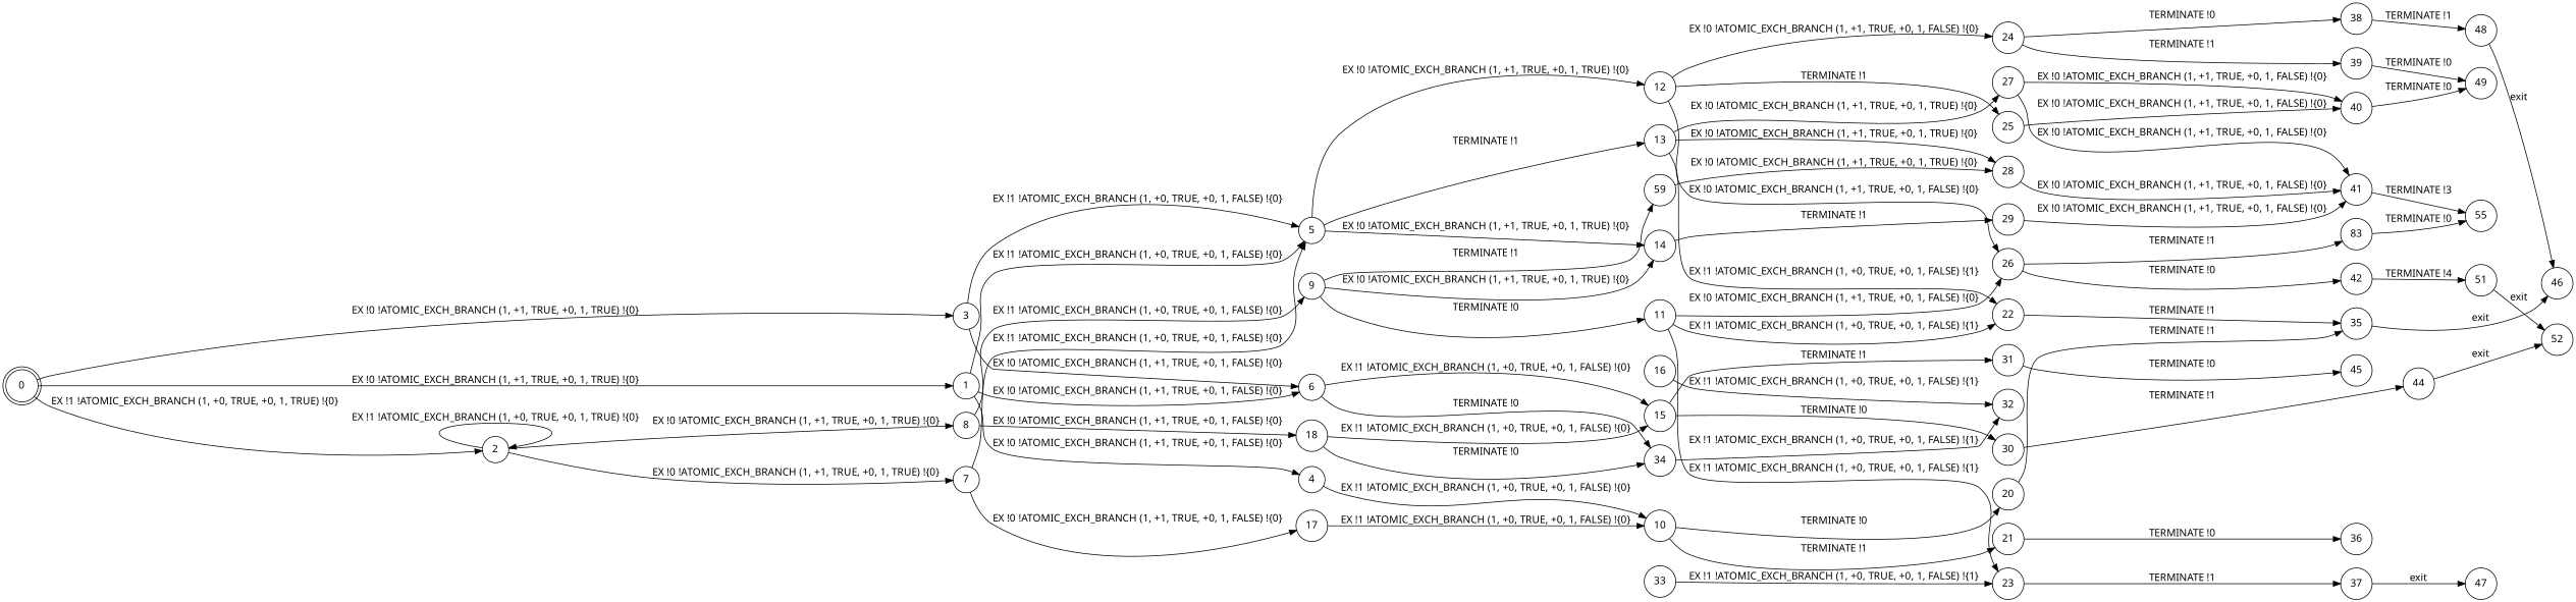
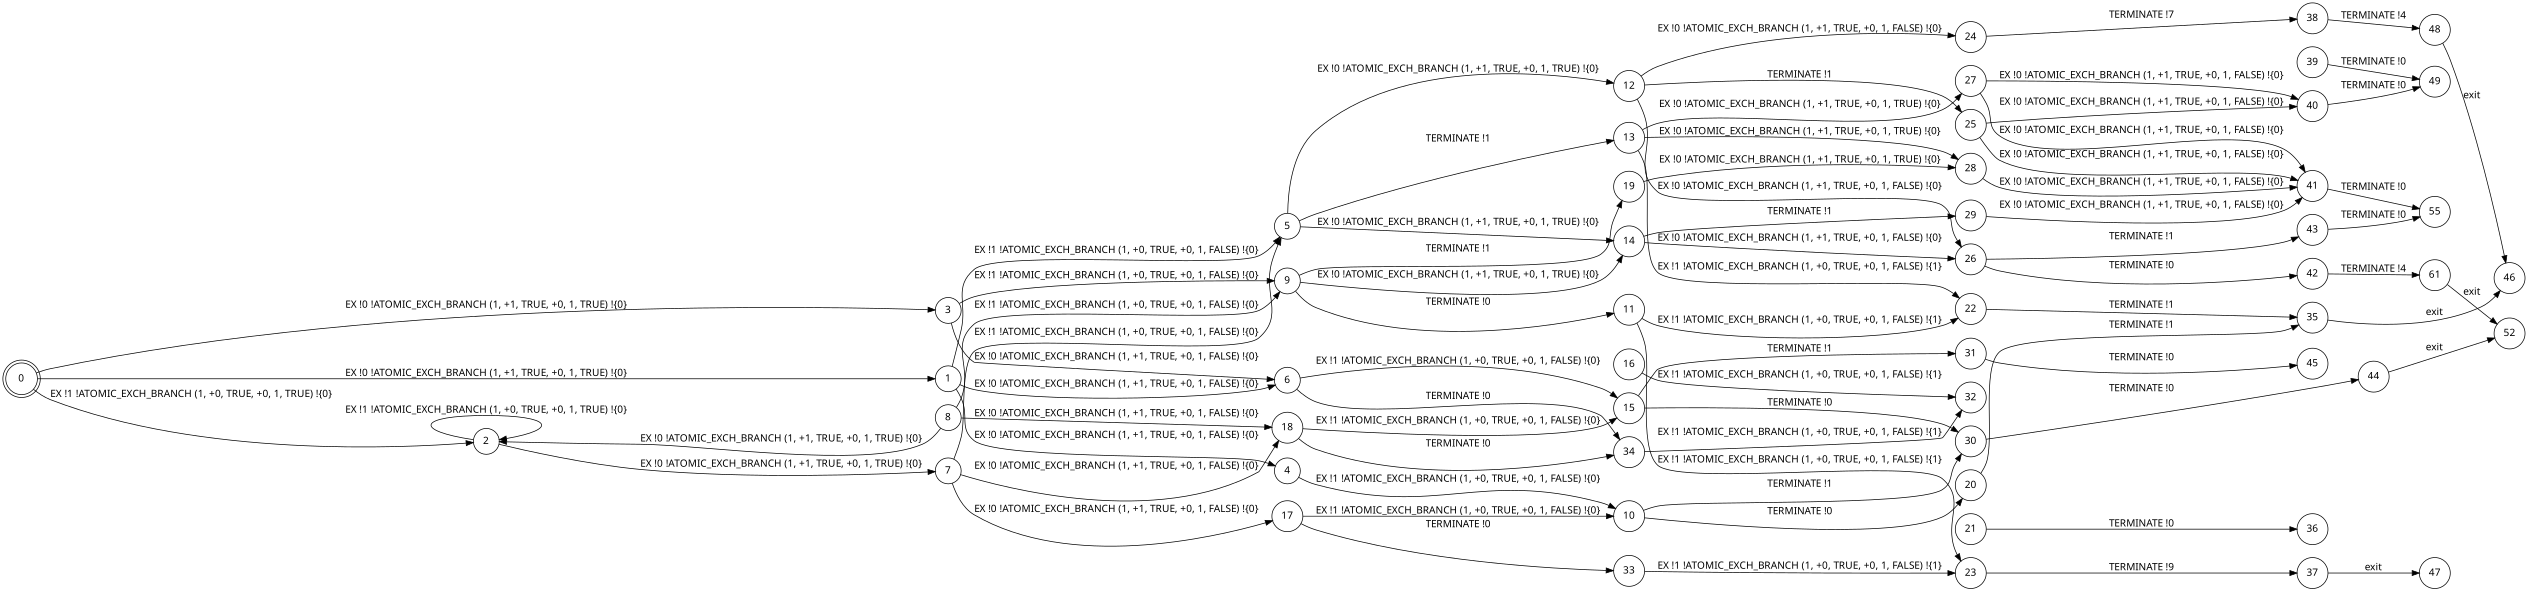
  digraph {
    fontname="Noto Sans"
    rankdir=LR
    node [fontname="Noto Sans" shape=circle]
    edge [fontname="Noto Sans"]
    0 [peripheries=2]
    1
    2
    3
    4
    5
    6
    7
    8
    9
    10
    12
    13
    14
    15
    34
    17
    18
    11
-   19 [label=59]
+   19
    20
    21
    22
    23
    24
    25
    26
    27
    28
    29
    30
    31
    16
    32
    33
    35
    36
    37
    38
    39
    40
    41
    42
-   43 [label=83]
+   43
    44
    45
    46
    47
    48
    49
    n51 [label=55]
-   51
+   51 [label=61]
    52
    0 -> 1 [label="EX !0 !ATOMIC_EXCH_BRANCH (1, +1, TRUE, +0, 1, TRUE) !{0}"]
    0 -> 2 [label="EX !1 !ATOMIC_EXCH_BRANCH (1, +0, TRUE, +0, 1, TRUE) !{0}"]
    0 -> 3 [label="EX !0 !ATOMIC_EXCH_BRANCH (1, +1, TRUE, +0, 1, TRUE) !{0}"]
    1 -> 4 [label="EX !0 !ATOMIC_EXCH_BRANCH (1, +1, TRUE, +0, 1, FALSE) !{0}"]
    1 -> 5 [label="EX !1 !ATOMIC_EXCH_BRANCH (1, +0, TRUE, +0, 1, FALSE) !{0}"]
    1 -> 6 [label="EX !0 !ATOMIC_EXCH_BRANCH (1, +1, TRUE, +0, 1, FALSE) !{0}"]
    2 -> 2 [label="EX !1 !ATOMIC_EXCH_BRANCH (1, +0, TRUE, +0, 1, TRUE) !{0}"]
    2 -> 7 [label="EX !0 !ATOMIC_EXCH_BRANCH (1, +1, TRUE, +0, 1, TRUE) !{0}"]
-   2 -> 8 [label="EX !0 !ATOMIC_EXCH_BRANCH (1, +1, TRUE, +0, 1, TRUE) !{0}"]
+   8 -> 2 [label="EX !0 !ATOMIC_EXCH_BRANCH (1, +1, TRUE, +0, 1, TRUE) !{0}"]
    3 -> 6 [label="EX !0 !ATOMIC_EXCH_BRANCH (1, +1, TRUE, +0, 1, FALSE) !{0}"]
-   3 -> 5 [label="EX !1 !ATOMIC_EXCH_BRANCH (1, +0, TRUE, +0, 1, FALSE) !{0}"]
+   3 -> 9 [label="EX !1 !ATOMIC_EXCH_BRANCH (1, +0, TRUE, +0, 1, FALSE) !{0}"]
    4 -> 10 [label="EX !1 !ATOMIC_EXCH_BRANCH (1, +0, TRUE, +0, 1, FALSE) !{0}"]
    5 -> 12 [label="EX !0 !ATOMIC_EXCH_BRANCH (1, +1, TRUE, +0, 1, TRUE) !{0}"]
    5 -> 13 [label="TERMINATE !1"]
    5 -> 14 [label="EX !0 !ATOMIC_EXCH_BRANCH (1, +1, TRUE, +0, 1, TRUE) !{0}"]
    6 -> 15 [label="EX !1 !ATOMIC_EXCH_BRANCH (1, +0, TRUE, +0, 1, FALSE) !{0}"]
    6 -> 34 [label="TERMINATE !0"]
    7 -> 5 [label="EX !1 !ATOMIC_EXCH_BRANCH (1, +0, TRUE, +0, 1, FALSE) !{0}"]
    7 -> 17 [label="EX !0 !ATOMIC_EXCH_BRANCH (1, +1, TRUE, +0, 1, FALSE) !{0}"]
+   7 -> 18 [label="EX !0 !ATOMIC_EXCH_BRANCH (1, +1, TRUE, +0, 1, FALSE) !{0}"]
    8 -> 9 [label="EX !1 !ATOMIC_EXCH_BRANCH (1, +0, TRUE, +0, 1, FALSE) !{0}"]
    8 -> 18 [label="EX !0 !ATOMIC_EXCH_BRANCH (1, +1, TRUE, +0, 1, FALSE) !{0}"]
    9 -> 14 [label="EX !0 !ATOMIC_EXCH_BRANCH (1, +1, TRUE, +0, 1, TRUE) !{0}"]
    9 -> 11 [label="TERMINATE !0"]
    9 -> 19 [label="TERMINATE !1"]
    10 -> 20 [label="TERMINATE !0"]
-   10 -> 21 [label="TERMINATE !1"]
+   10 -> 30 [label="TERMINATE !1"]
    12 -> 24 [label="EX !0 !ATOMIC_EXCH_BRANCH (1, +1, TRUE, +0, 1, FALSE) !{0}"]
    12 -> 25 [label="TERMINATE !1"]
    12 -> 26 [label="EX !0 !ATOMIC_EXCH_BRANCH (1, +1, TRUE, +0, 1, FALSE) !{0}"]
    13 -> 22 [label="EX !1 !ATOMIC_EXCH_BRANCH (1, +0, TRUE, +0, 1, FALSE) !{1}"]
    13 -> 27 [label="EX !0 !ATOMIC_EXCH_BRANCH (1, +1, TRUE, +0, 1, TRUE) !{0}"]
    13 -> 28 [label="EX !0 !ATOMIC_EXCH_BRANCH (1, +1, TRUE, +0, 1, TRUE) !{0}"]
-   11 -> 26 [label="EX !0 !ATOMIC_EXCH_BRANCH (1, +1, TRUE, +0, 1, FALSE) !{0}"]
+   14 -> 26 [label="EX !0 !ATOMIC_EXCH_BRANCH (1, +1, TRUE, +0, 1, FALSE) !{0}"]
    14 -> 29 [label="TERMINATE !1"]
    15 -> 30 [label="TERMINATE !0"]
    15 -> 31 [label="TERMINATE !1"]
    34 -> 32 [label="EX !1 !ATOMIC_EXCH_BRANCH (1, +0, TRUE, +0, 1, FALSE) !{1}"]
    17 -> 10 [label="EX !1 !ATOMIC_EXCH_BRANCH (1, +0, TRUE, +0, 1, FALSE) !{0}"]
+   17 -> 33 [label="TERMINATE !0"]
    18 -> 15 [label="EX !1 !ATOMIC_EXCH_BRANCH (1, +0, TRUE, +0, 1, FALSE) !{0}"]
    18 -> 34 [label="TERMINATE !0"]
    11 -> 22 [label="EX !1 !ATOMIC_EXCH_BRANCH (1, +0, TRUE, +0, 1, FALSE) !{1}"]
    11 -> 23 [label="EX !1 !ATOMIC_EXCH_BRANCH (1, +0, TRUE, +0, 1, FALSE) !{1}"]
    19 -> 28 [label="EX !0 !ATOMIC_EXCH_BRANCH (1, +1, TRUE, +0, 1, TRUE) !{0}"]
    20 -> 35 [label="TERMINATE !1"]
    21 -> 36 [label="TERMINATE !0"]
    22 -> 35 [label="TERMINATE !1"]
-   23 -> 37 [label="TERMINATE !1"]
-   24 -> 38 [label="TERMINATE !0"]
-   24 -> 39 [label="TERMINATE !1"]
+   23 -> 37 [label="TERMINATE !9"]
+   24 -> 38 [label="TERMINATE !7"]
    25 -> 40 [label="EX !0 !ATOMIC_EXCH_BRANCH (1, +1, TRUE, +0, 1, FALSE) !{0}"]
+   25 -> 41 [label="EX !0 !ATOMIC_EXCH_BRANCH (1, +1, TRUE, +0, 1, FALSE) !{0}"]
    26 -> 42 [label="TERMINATE !0"]
    26 -> 43 [label="TERMINATE !1"]
    27 -> 40 [label="EX !0 !ATOMIC_EXCH_BRANCH (1, +1, TRUE, +0, 1, FALSE) !{0}"]
    27 -> 41 [label="EX !0 !ATOMIC_EXCH_BRANCH (1, +1, TRUE, +0, 1, FALSE) !{0}"]
    28 -> 41 [label="EX !0 !ATOMIC_EXCH_BRANCH (1, +1, TRUE, +0, 1, FALSE) !{0}"]
    29 -> 41 [label="EX !0 !ATOMIC_EXCH_BRANCH (1, +1, TRUE, +0, 1, FALSE) !{0}"]
-   30 -> 44 [label="TERMINATE !1"]
+   30 -> 44 [label="TERMINATE !0"]
    31 -> 45 [label="TERMINATE !0"]
    16 -> 32 [label="EX !1 !ATOMIC_EXCH_BRANCH (1, +0, TRUE, +0, 1, FALSE) !{1}"]
    33 -> 23 [label="EX !1 !ATOMIC_EXCH_BRANCH (1, +0, TRUE, +0, 1, FALSE) !{1}"]
    35 -> 46 [label=exit]
    37 -> 47 [label=exit]
-   38 -> 48 [label="TERMINATE !1"]
+   38 -> 48 [label="TERMINATE !4"]
    39 -> 49 [label="TERMINATE !0"]
    40 -> 49 [label="TERMINATE !0"]
-   41 -> n51 [label="TERMINATE !3"]
+   41 -> n51 [label="TERMINATE !0"]
    42 -> 51 [label="TERMINATE !4"]
    43 -> n51 [label="TERMINATE !0"]
    44 -> 52 [label=exit]
    48 -> 46 [label=exit]
    51 -> 52 [label=exit]
  }
